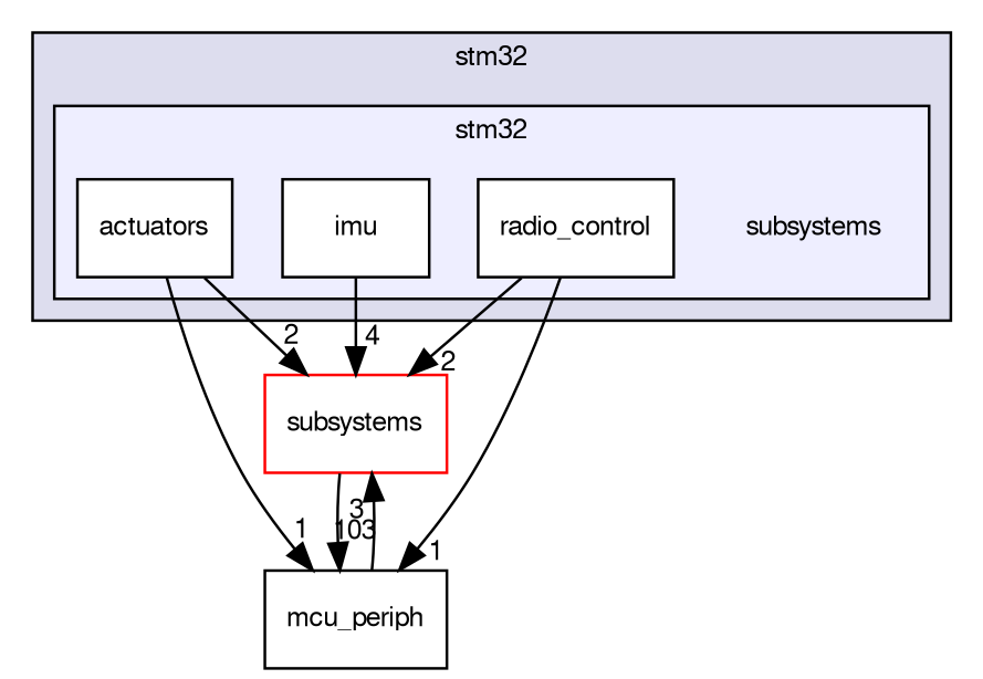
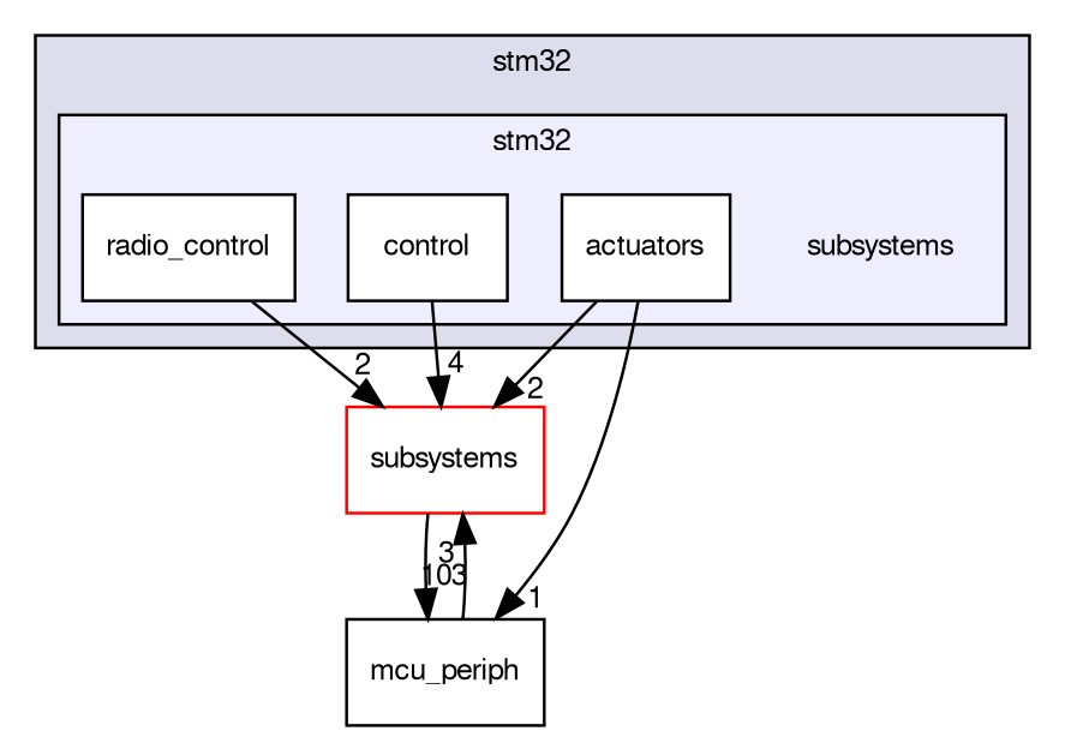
  digraph {
    compound=true
    node [fontname=FreeSans fontsize=10 shape=box color=black fillcolor=white style=filled]
    edge [headlabel=2 labeldistance=1.5 labelfontname=FreeSans labelfontsize=10]
    n1 [label=subsystems shape=plaintext color="" fillcolor="" style=""]
    n2 [label=actuators]
-   n3 [label=imu]
+   n3 [label=control]
    n4 [label=radio_control]
    n5 [color=red label=subsystems]
    n6 [label=mcu_periph color="" fillcolor="" style=""]
    subgraph cluster_1 {
      bgcolor="#ddddee"
      fontname=FreeSans
      fontsize=10
      label=stm32
      pencolor=black
      subgraph cluster_2 {
        bgcolor="#eeeeff"
        fontname=FreeSans
        fontsize=10
        label=stm32
        pencolor=black
        n1
        n2
        n3
        n4
      }
    }
    n2 -> n5
    n2 -> n6 [headlabel=1]
    n3 -> n5 [headlabel=4]
    n4 -> n5
-   n4 -> n6 [headlabel=1]
    n5 -> n6 [headlabel=103]
    n6 -> n5 [headlabel=3]
  }
